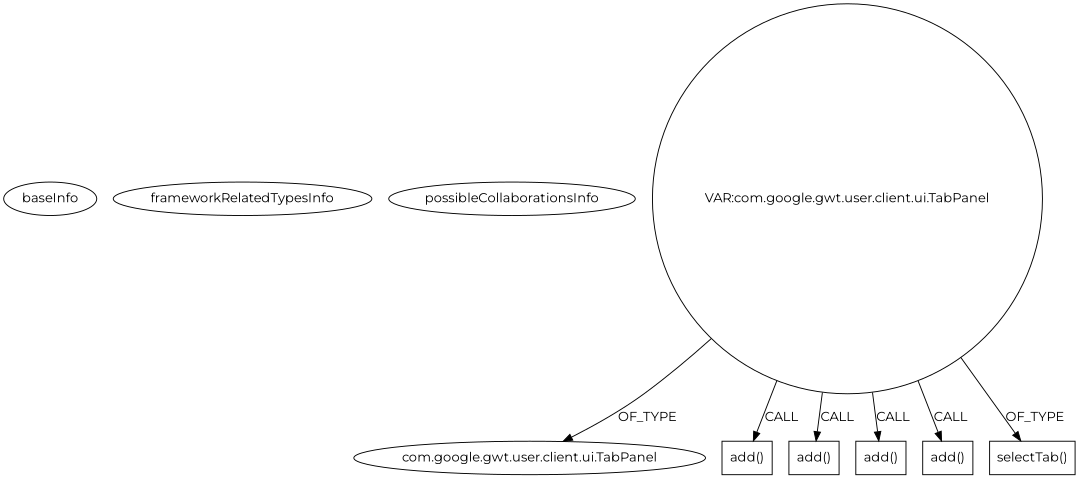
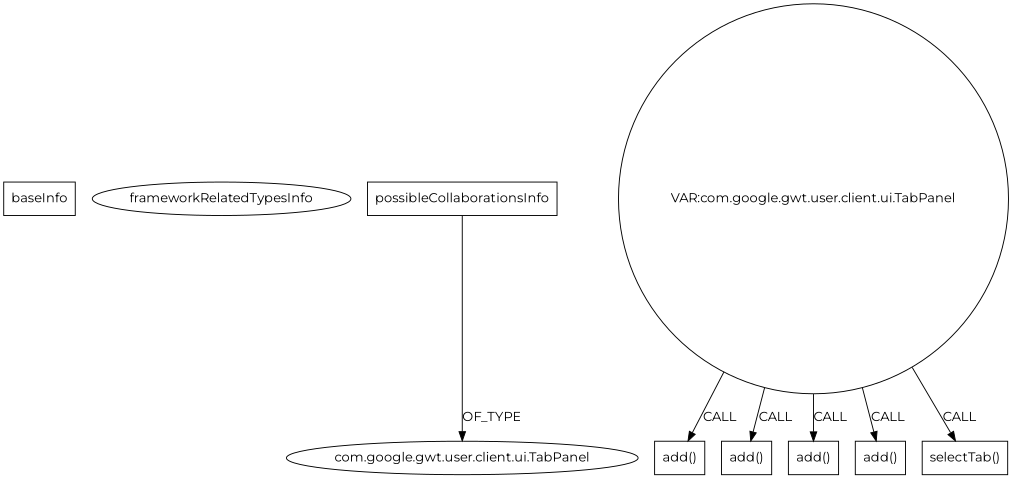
  digraph {
    fontname=Montserrat
    node [fontname=Montserrat isFrameworkType=false vertexType=INSIDE_CALL shape=box]
    edge [fontname=Montserrat]
-   baseInfo [category=pattern graphId=1053 isAnonymous=false possibleRelation=false isFrameworkType="" vertexType="" shape=""]
+   baseInfo [category=pattern graphId=1053 isAnonymous=false possibleRelation=false isFrameworkType="" vertexType=""]
    frameworkRelatedTypesInfo [isFrameworkType="" vertexType="" shape=""]
-   possibleCollaborationsInfo [isFrameworkType="" vertexType="" shape=""]
+   possibleCollaborationsInfo [isFrameworkType="" vertexType=""]
    n4 [label="com.google.gwt.user.client.ui.TabPanel" vertexType=FRAMEWORK_CLASS_TYPE shape=""]
    n5 [label="VAR:com.google.gwt.user.client.ui.TabPanel" shape=circle vertexType=VARIABLE_EXPRESION]
    n6 [label="add()"]
    n7 [label="add()"]
    n8 [label="add()"]
    n9 [label="add()"]
    n10 [label="selectTab()"]
-   n5 -> n4 [label=OF_TYPE]
+   possibleCollaborationsInfo -> n4 [label=OF_TYPE]
    n5 -> n6 [label=CALL]
    n5 -> n7 [label=CALL]
    n5 -> n8 [label=CALL]
    n5 -> n9 [label=CALL]
-   n5 -> n10 [label=OF_TYPE]
+   n5 -> n10 [label=CALL]
  }
